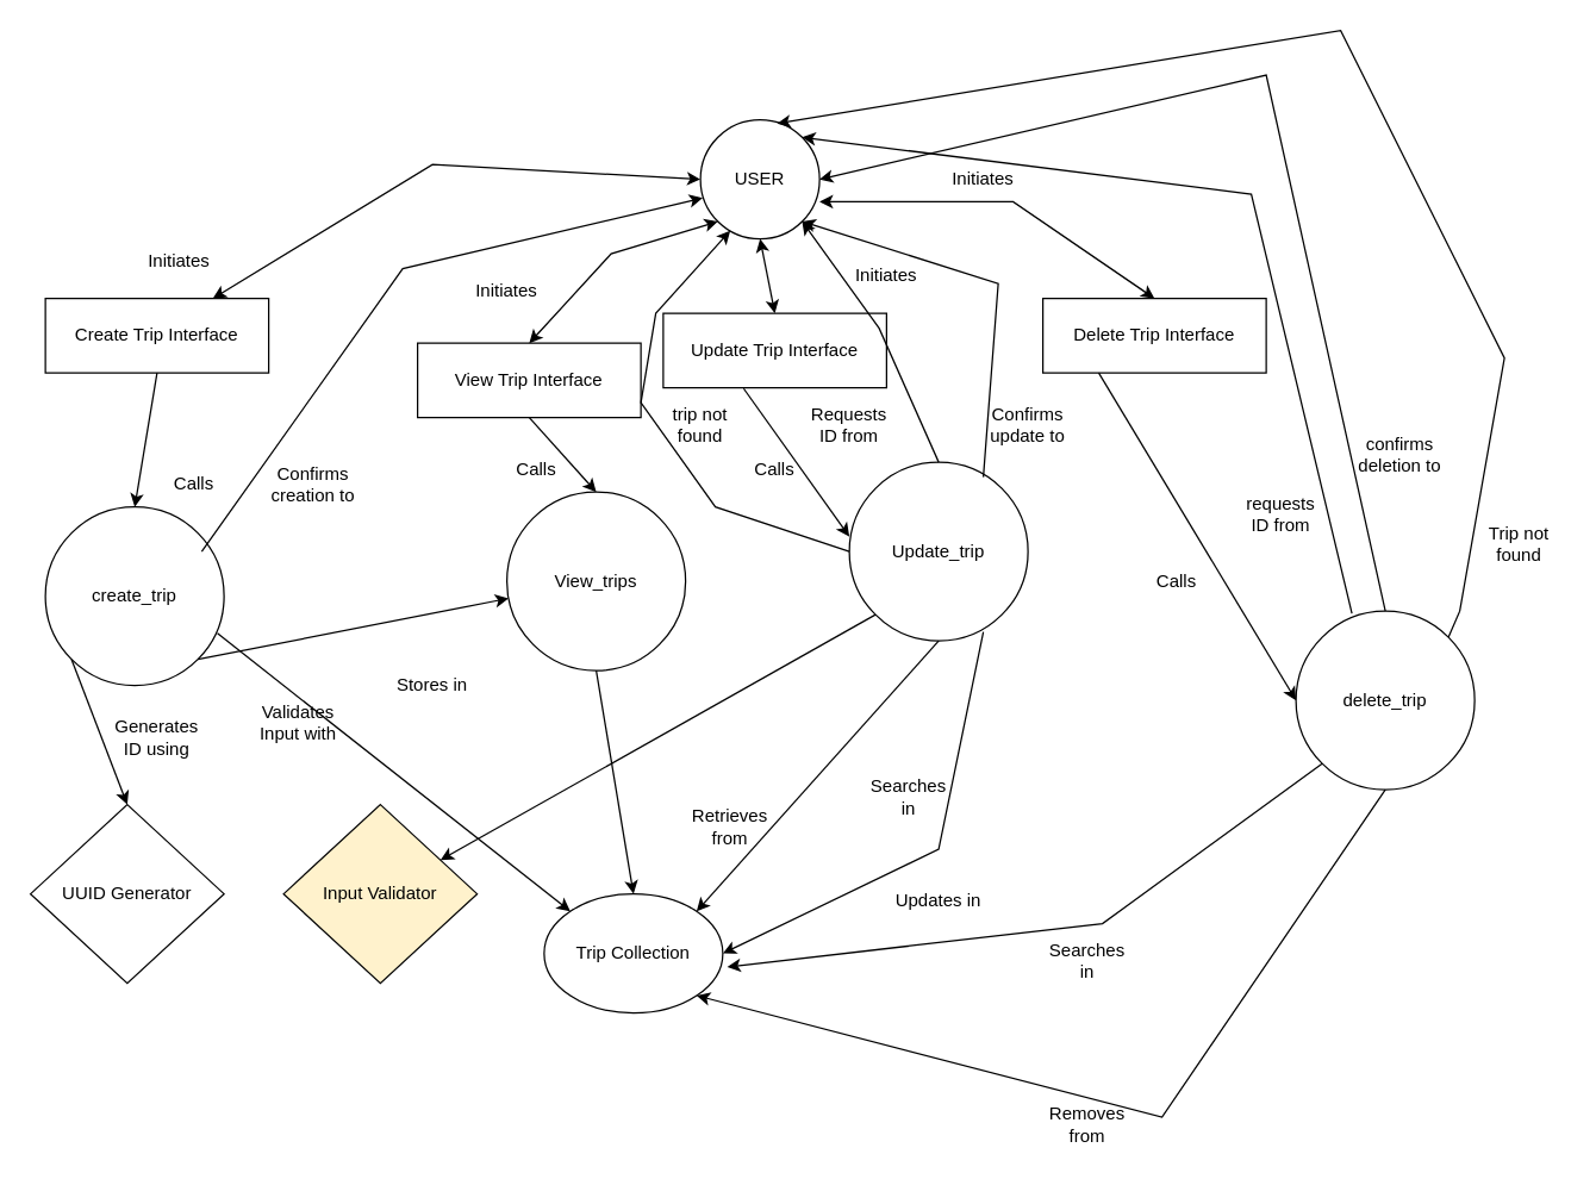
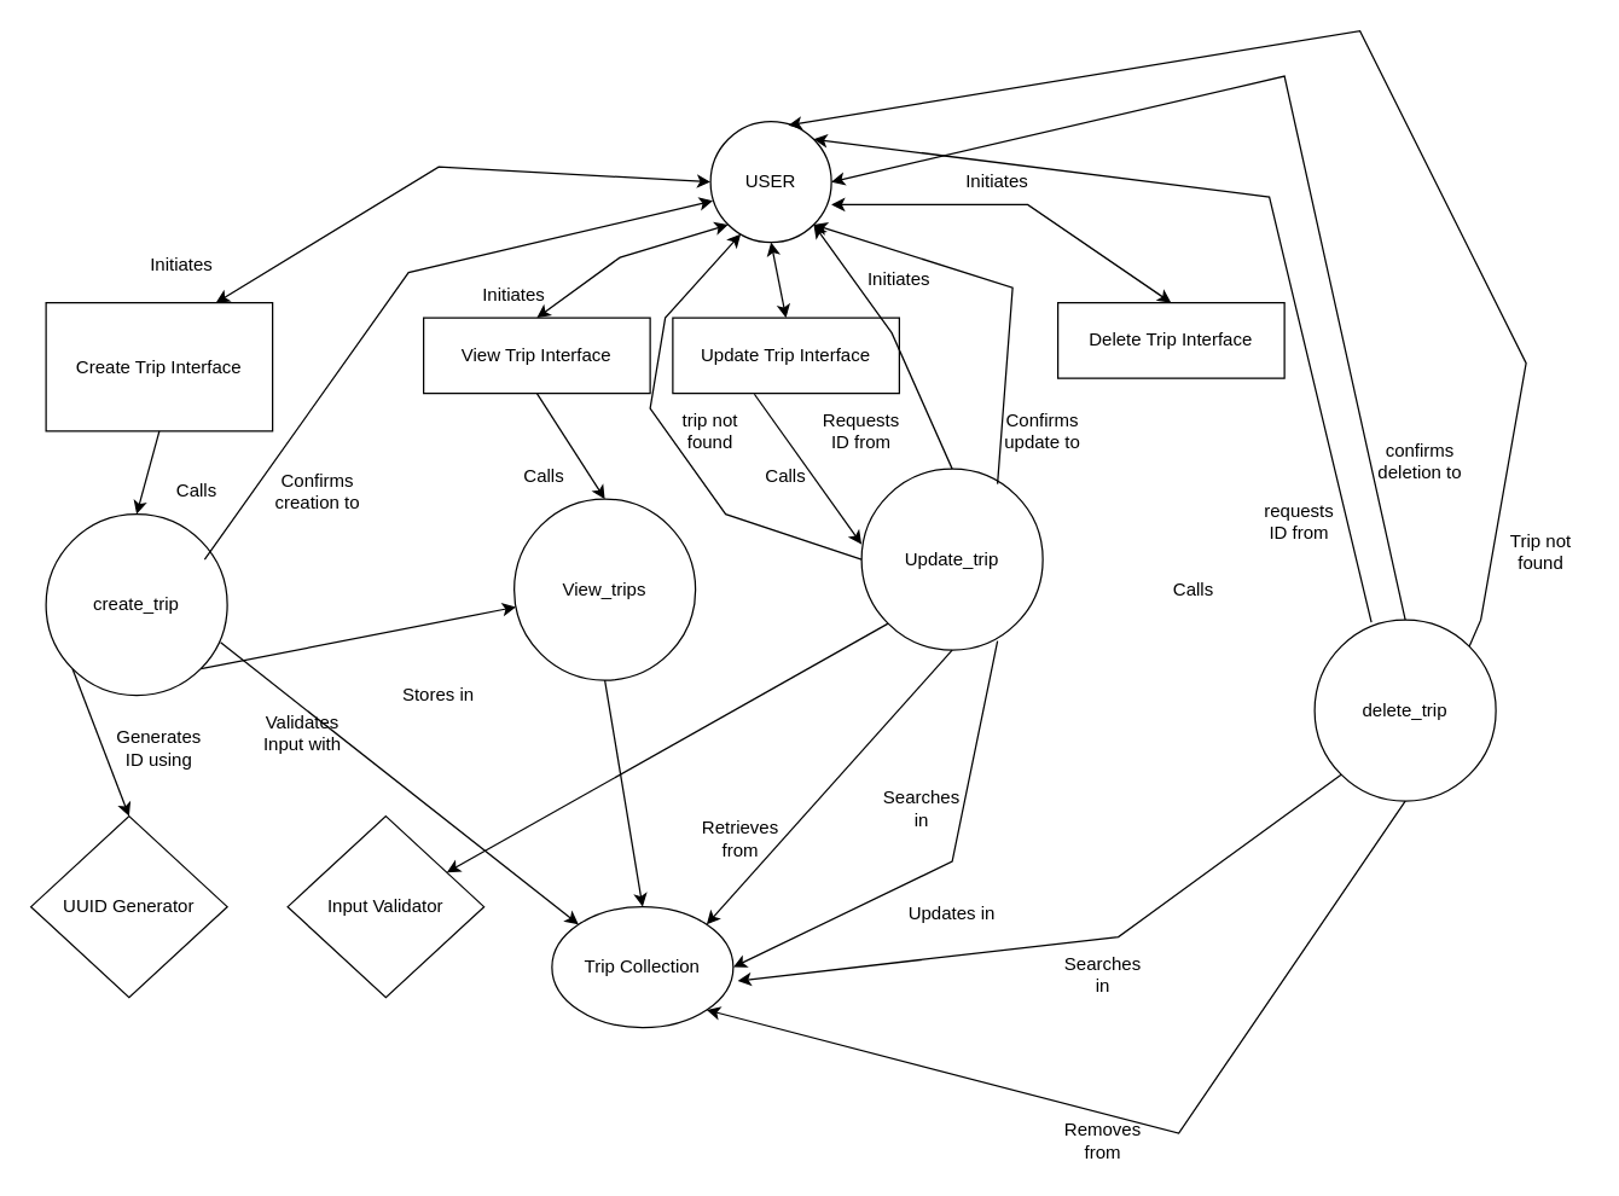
  <mxCell id="0" />
  <mxCell id="1" parent="0" />
  <mxCell id="2" value="USER" style="ellipse;whiteSpace=wrap;html=1;aspect=fixed;" vertex="1" parent="1"><mxGeometry x="470" y="80" width="80" height="80" as="geometry" /></mxCell>
  <mxCell id="3" value="Update Trip Interface" style="rounded=0;whiteSpace=wrap;html=1;" vertex="1" parent="1"><mxGeometry x="445" y="210" width="150" height="50" as="geometry" /></mxCell>
  <mxCell id="4" value="Delete Trip Interface" style="rounded=0;whiteSpace=wrap;html=1;" vertex="1" parent="1"><mxGeometry x="700" y="200" width="150" height="50" as="geometry" /></mxCell>
  <mxCell id="5" value="delete_trip" style="ellipse;whiteSpace=wrap;html=1;aspect=fixed;" vertex="1" parent="1"><mxGeometry x="870" y="410" width="120" height="120" as="geometry" /></mxCell>
  <mxCell id="6" value="Trip Collection" style="ellipse;whiteSpace=wrap;html=1;" vertex="1" parent="1"><mxGeometry x="365" y="600" width="120" height="80" as="geometry" /></mxCell>
  <mxCell id="7" value="View_trips" style="ellipse;whiteSpace=wrap;html=1;aspect=fixed;" vertex="1" parent="1"><mxGeometry x="340" y="330" width="120" height="120" as="geometry" /></mxCell>
- <mxCell id="8" value="Create Trip Interface" style="rounded=0;whiteSpace=wrap;html=1;" vertex="1" parent="1"><mxGeometry x="30" y="200" width="150" height="50" as="geometry" /></mxCell>
+ <mxCell id="8" value="Create Trip Interface" style="rounded=0;whiteSpace=wrap;html=1;" vertex="1" parent="1"><mxGeometry x="30" y="200" width="150" height="85" as="geometry" /></mxCell>
  <mxCell id="9" value="create_trip" style="ellipse;whiteSpace=wrap;html=1;aspect=fixed;" vertex="1" parent="1"><mxGeometry x="30" y="340" width="120" height="120" as="geometry" /></mxCell>
  <mxCell id="10" value="UUID Generator" style="rhombus;whiteSpace=wrap;html=1;" vertex="1" parent="1"><mxGeometry x="20" y="540" width="130" height="120" as="geometry" /></mxCell>
- <mxCell id="11" value="Input Validator" style="rhombus;whiteSpace=wrap;html=1;fillColor=#fff2cc;" vertex="1" parent="1"><mxGeometry x="190" y="540" width="130" height="120" as="geometry" /></mxCell>
+ <mxCell id="11" value="Input Validator" style="rhombus;whiteSpace=wrap;html=1;" vertex="1" parent="1"><mxGeometry x="190" y="540" width="130" height="120" as="geometry" /></mxCell>
  <mxCell id="12" value="" style="endArrow=classic;startArrow=classic;html=1;rounded=0;entryX=0.5;entryY=0;entryDx=0;entryDy=0;" edge="1" parent="1" target="4"><mxGeometry width="50" height="50" relative="1" as="geometry"><mxPoint x="550" y="135" as="sourcePoint" /><mxPoint x="775" y="215" as="targetPoint" /><Array as="points"><mxPoint x="680" y="135" /></Array></mxGeometry></mxCell>
  <mxCell id="13" value="" style="endArrow=classic;startArrow=classic;html=1;rounded=0;entryX=0.5;entryY=1;entryDx=0;entryDy=0;exitX=0.5;exitY=0;exitDx=0;exitDy=0;" edge="1" parent="1" source="3" target="2"><mxGeometry width="50" height="50" relative="1" as="geometry"><mxPoint x="120" y="210" as="sourcePoint" /><mxPoint x="480" y="120" as="targetPoint" /><Array as="points" /></mxGeometry></mxCell>
  <mxCell id="14" value="" style="endArrow=classic;startArrow=classic;html=1;rounded=0;entryX=0;entryY=0.5;entryDx=0;entryDy=0;exitX=0.75;exitY=0;exitDx=0;exitDy=0;" edge="1" parent="1" source="8" target="2"><mxGeometry width="50" height="50" relative="1" as="geometry"><mxPoint x="130" y="220" as="sourcePoint" /><mxPoint x="490" y="130" as="targetPoint" /><Array as="points"><mxPoint x="290" y="110" /></Array></mxGeometry></mxCell>
  <mxCell id="15" value="Initiates" style="text;html=1;align=center;verticalAlign=middle;whiteSpace=wrap;rounded=0;" vertex="1" parent="1"><mxGeometry x="90" y="160" width="60" height="30" as="geometry" /></mxCell>
  <mxCell id="16" value="Initiates" style="text;html=1;align=center;verticalAlign=middle;whiteSpace=wrap;rounded=0;" vertex="1" parent="1"><mxGeometry x="565" y="170" width="60" height="30" as="geometry" /></mxCell>
  <mxCell id="17" value="Initiates" style="text;html=1;align=center;verticalAlign=middle;whiteSpace=wrap;rounded=0;" vertex="1" parent="1"><mxGeometry x="630" y="105" width="60" height="30" as="geometry" /></mxCell>
  <mxCell id="18" value="" style="endArrow=classic;html=1;rounded=0;exitX=0.5;exitY=1;exitDx=0;exitDy=0;entryX=0.5;entryY=0;entryDx=0;entryDy=0;" edge="1" parent="1" source="8" target="9"><mxGeometry width="50" height="50" relative="1" as="geometry"><mxPoint x="190" y="400" as="sourcePoint" /><mxPoint x="240" y="350" as="targetPoint" /></mxGeometry></mxCell>
  <mxCell id="19" value="Calls" style="text;html=1;align=center;verticalAlign=middle;whiteSpace=wrap;rounded=0;" vertex="1" parent="1"><mxGeometry x="100" y="310" width="60" height="30" as="geometry" /></mxCell>
  <mxCell id="20" value="" style="endArrow=classic;html=1;rounded=0;exitX=0.36;exitY=1.01;exitDx=0;exitDy=0;entryX=0.5;entryY=0;entryDx=0;entryDy=0;exitPerimeter=0;" edge="1" parent="1" source="3"><mxGeometry width="50" height="50" relative="1" as="geometry"><mxPoint x="527" y="310" as="sourcePoint" /><mxPoint x="570" y="360" as="targetPoint" /></mxGeometry></mxCell>
  <mxCell id="21" value="Calls" style="text;html=1;align=center;verticalAlign=middle;whiteSpace=wrap;rounded=0;" vertex="1" parent="1"><mxGeometry x="490" y="300" width="60" height="30" as="geometry" /></mxCell>
  <mxCell id="22" value="Update_trip" style="ellipse;whiteSpace=wrap;html=1;aspect=fixed;" vertex="1" parent="1"><mxGeometry x="570" y="310" width="120" height="120" as="geometry" /></mxCell>
- <mxCell id="23" value="View Trip Interface" style="rounded=0;whiteSpace=wrap;html=1;" vertex="1" parent="1"><mxGeometry x="280" y="230" width="150" height="50" as="geometry" /></mxCell>
+ <mxCell id="23" value="View Trip Interface" style="rounded=0;whiteSpace=wrap;html=1;" vertex="1" parent="1"><mxGeometry x="280" y="210" width="150" height="50" as="geometry" /></mxCell>
  <mxCell id="24" value="" style="endArrow=classic;startArrow=classic;html=1;rounded=0;exitX=0.5;exitY=0;exitDx=0;exitDy=0;entryX=0;entryY=1;entryDx=0;entryDy=0;" edge="1" parent="1" source="23" target="2"><mxGeometry width="50" height="50" relative="1" as="geometry"><mxPoint x="153" y="210" as="sourcePoint" /><mxPoint x="470" y="140" as="targetPoint" /><Array as="points"><mxPoint x="410" y="170" /></Array></mxGeometry></mxCell>
  <mxCell id="25" value="Initiates" style="text;html=1;align=center;verticalAlign=middle;whiteSpace=wrap;rounded=0;" vertex="1" parent="1"><mxGeometry x="310" y="180" width="60" height="30" as="geometry" /></mxCell>
  <mxCell id="26" value="" style="endArrow=classic;html=1;rounded=0;entryX=0.5;entryY=0;entryDx=0;entryDy=0;exitX=0.5;exitY=1;exitDx=0;exitDy=0;" edge="1" parent="1" source="23" target="7"><mxGeometry width="50" height="50" relative="1" as="geometry"><mxPoint x="350" y="320" as="sourcePoint" /><mxPoint x="400" y="270" as="targetPoint" /></mxGeometry></mxCell>
  <mxCell id="27" value="Calls" style="text;html=1;align=center;verticalAlign=middle;whiteSpace=wrap;rounded=0;" vertex="1" parent="1"><mxGeometry x="330" y="300" width="60" height="30" as="geometry" /></mxCell>
  <mxCell id="28" value="" style="endArrow=classic;html=1;rounded=0;entryX=0.5;entryY=0;entryDx=0;entryDy=0;exitX=0;exitY=1;exitDx=0;exitDy=0;" edge="1" parent="1" source="9" target="10"><mxGeometry width="50" height="50" relative="1" as="geometry"><mxPoint x="300" y="520" as="sourcePoint" /><mxPoint x="350" y="470" as="targetPoint" /></mxGeometry></mxCell>
  <mxCell id="29" value="Generates ID using" style="text;html=1;align=center;verticalAlign=middle;whiteSpace=wrap;rounded=0;" vertex="1" parent="1"><mxGeometry x="75" y="480" width="60" height="30" as="geometry" /></mxCell>
  <mxCell id="30" value="" style="endArrow=classic;html=1;rounded=0;exitX=1;exitY=1;exitDx=0;exitDy=0;" edge="1" parent="1" source="9" target="7"><mxGeometry width="50" height="50" relative="1" as="geometry"><mxPoint x="300" y="520" as="sourcePoint" /><mxPoint x="350" y="470" as="targetPoint" /></mxGeometry></mxCell>
  <mxCell id="31" value="Validates Input with" style="text;html=1;align=center;verticalAlign=middle;whiteSpace=wrap;rounded=0;" vertex="1" parent="1"><mxGeometry x="170" y="470" width="60" height="30" as="geometry" /></mxCell>
  <mxCell id="32" value="" style="endArrow=classic;html=1;rounded=0;exitX=0.963;exitY=0.708;exitDx=0;exitDy=0;exitPerimeter=0;entryX=0;entryY=0;entryDx=0;entryDy=0;" edge="1" parent="1" source="9" target="6"><mxGeometry width="50" height="50" relative="1" as="geometry"><mxPoint x="300" y="520" as="sourcePoint" /><mxPoint x="350" y="470" as="targetPoint" /></mxGeometry></mxCell>
  <mxCell id="33" value="Stores in" style="text;html=1;align=center;verticalAlign=middle;whiteSpace=wrap;rounded=0;" vertex="1" parent="1"><mxGeometry x="260" y="445" width="60" height="30" as="geometry" /></mxCell>
  <mxCell id="34" value="" style="endArrow=classic;html=1;rounded=0;exitX=0;exitY=1;exitDx=0;exitDy=0;" edge="1" parent="1" source="22" target="11"><mxGeometry width="50" height="50" relative="1" as="geometry"><mxPoint x="300" y="520" as="sourcePoint" /><mxPoint x="350" y="470" as="targetPoint" /></mxGeometry></mxCell>
  <mxCell id="35" value="" style="endArrow=classic;html=1;rounded=0;entryX=0.5;entryY=0;entryDx=0;entryDy=0;exitX=0.5;exitY=1;exitDx=0;exitDy=0;" edge="1" parent="1" source="7" target="6"><mxGeometry width="50" height="50" relative="1" as="geometry"><mxPoint x="300" y="520" as="sourcePoint" /><mxPoint x="350" y="470" as="targetPoint" /></mxGeometry></mxCell>
  <mxCell id="36" value="Retrieves from" style="text;html=1;align=center;verticalAlign=middle;whiteSpace=wrap;rounded=0;" vertex="1" parent="1"><mxGeometry x="460" y="540" width="60" height="30" as="geometry" /></mxCell>
  <mxCell id="37" value="" style="endArrow=classic;html=1;rounded=0;entryX=1;entryY=0;entryDx=0;entryDy=0;exitX=0.5;exitY=1;exitDx=0;exitDy=0;" edge="1" parent="1" source="22" target="6"><mxGeometry width="50" height="50" relative="1" as="geometry"><mxPoint x="560" y="520" as="sourcePoint" /><mxPoint x="610" y="470" as="targetPoint" /></mxGeometry></mxCell>
  <mxCell id="38" value="Searches in" style="text;html=1;align=center;verticalAlign=middle;whiteSpace=wrap;rounded=0;" vertex="1" parent="1"><mxGeometry x="580" y="520" width="60" height="30" as="geometry" /></mxCell>
  <mxCell id="39" value="" style="endArrow=classic;html=1;rounded=0;entryX=1;entryY=0.5;entryDx=0;entryDy=0;" edge="1" parent="1" target="6"><mxGeometry width="50" height="50" relative="1" as="geometry"><mxPoint x="660" y="424" as="sourcePoint" /><mxPoint x="700" y="610" as="targetPoint" /><Array as="points"><mxPoint x="630" y="570" /></Array></mxGeometry></mxCell>
  <mxCell id="40" value="Updates in" style="text;html=1;align=center;verticalAlign=middle;whiteSpace=wrap;rounded=0;" vertex="1" parent="1"><mxGeometry x="600" y="590" width="60" height="30" as="geometry" /></mxCell>
  <mxCell id="41" value="" style="endArrow=classic;html=1;rounded=0;entryX=1;entryY=1;entryDx=0;entryDy=0;exitX=0.5;exitY=1;exitDx=0;exitDy=0;" edge="1" parent="1" source="5" target="6"><mxGeometry width="50" height="50" relative="1" as="geometry"><mxPoint x="670" y="680" as="sourcePoint" /><mxPoint x="720" y="630" as="targetPoint" /><Array as="points"><mxPoint x="780" y="750" /></Array></mxGeometry></mxCell>
  <mxCell id="42" value="" style="endArrow=classic;html=1;rounded=0;entryX=1.025;entryY=0.613;entryDx=0;entryDy=0;entryPerimeter=0;exitX=0;exitY=1;exitDx=0;exitDy=0;" edge="1" parent="1" source="5" target="6"><mxGeometry width="50" height="50" relative="1" as="geometry"><mxPoint x="750" y="640" as="sourcePoint" /><mxPoint x="800" y="590" as="targetPoint" /><Array as="points"><mxPoint x="740" y="620" /></Array></mxGeometry></mxCell>
  <mxCell id="43" value="Removes from" style="text;html=1;align=center;verticalAlign=middle;whiteSpace=wrap;rounded=0;" vertex="1" parent="1"><mxGeometry x="700" y="740" width="60" height="30" as="geometry" /></mxCell>
  <mxCell id="44" value="Searches in" style="text;html=1;align=center;verticalAlign=middle;whiteSpace=wrap;rounded=0;" vertex="1" parent="1"><mxGeometry x="700" y="630" width="60" height="30" as="geometry" /></mxCell>
  <mxCell id="45" value="" style="endArrow=classic;html=1;rounded=0;entryX=1;entryY=1;entryDx=0;entryDy=0;" edge="1" parent="1" target="2"><mxGeometry width="50" height="50" relative="1" as="geometry"><mxPoint x="660" y="320" as="sourcePoint" /><mxPoint x="736" y="147.52" as="targetPoint" /><Array as="points"><mxPoint x="670" y="190" /></Array></mxGeometry></mxCell>
  <mxCell id="46" value="Confirms update to" style="text;html=1;align=center;verticalAlign=middle;whiteSpace=wrap;rounded=0;" vertex="1" parent="1"><mxGeometry x="660" y="270" width="60" height="30" as="geometry" /></mxCell>
  <mxCell id="47" value="" style="endArrow=classic;html=1;rounded=0;entryX=1;entryY=1;entryDx=0;entryDy=0;exitX=0.5;exitY=0;exitDx=0;exitDy=0;" edge="1" parent="1" source="22" target="2"><mxGeometry width="50" height="50" relative="1" as="geometry"><mxPoint x="520" y="160" as="sourcePoint" /><mxPoint x="570" y="110" as="targetPoint" /><Array as="points"><mxPoint x="590" y="220" /></Array></mxGeometry></mxCell>
  <mxCell id="48" value="Requests ID from" style="text;html=1;align=center;verticalAlign=middle;whiteSpace=wrap;rounded=0;" vertex="1" parent="1"><mxGeometry x="540" y="270" width="60" height="30" as="geometry" /></mxCell>
  <mxCell id="49" value="" style="endArrow=classic;html=1;rounded=0;exitX=0;exitY=0.5;exitDx=0;exitDy=0;entryX=0.25;entryY=0.931;entryDx=0;entryDy=0;entryPerimeter=0;" edge="1" parent="1" source="22" target="2"><mxGeometry width="50" height="50" relative="1" as="geometry"><mxPoint x="520" y="400" as="sourcePoint" /><mxPoint x="570" y="350" as="targetPoint" /><Array as="points"><mxPoint x="480" y="340" /><mxPoint x="430" y="270" /><mxPoint x="440" y="210" /></Array></mxGeometry></mxCell>
  <mxCell id="50" value="trip not found" style="text;html=1;align=center;verticalAlign=middle;whiteSpace=wrap;rounded=0;" vertex="1" parent="1"><mxGeometry x="440" y="270" width="60" height="30" as="geometry" /></mxCell>
- <mxCell id="51" value="" style="endArrow=classic;html=1;rounded=0;entryX=0;entryY=0.5;entryDx=0;entryDy=0;exitX=0.25;exitY=1;exitDx=0;exitDy=0;" edge="1" parent="1" source="4" target="5"><mxGeometry width="50" height="50" relative="1" as="geometry"><mxPoint x="810" y="400" as="sourcePoint" /><mxPoint x="860" y="350" as="targetPoint" /></mxGeometry></mxCell>
  <mxCell id="52" value="Calls" style="text;html=1;align=center;verticalAlign=middle;whiteSpace=wrap;rounded=0;" vertex="1" parent="1"><mxGeometry x="760" y="375" width="60" height="30" as="geometry" /></mxCell>
  <mxCell id="53" value="" style="endArrow=classic;html=1;rounded=0;exitX=0.313;exitY=0.013;exitDx=0;exitDy=0;exitPerimeter=0;entryX=1;entryY=0;entryDx=0;entryDy=0;" edge="1" parent="1" source="5" target="2"><mxGeometry width="50" height="50" relative="1" as="geometry"><mxPoint x="810" y="400" as="sourcePoint" /><mxPoint x="860" y="350" as="targetPoint" /><Array as="points"><mxPoint x="840" y="130" /></Array></mxGeometry></mxCell>
  <mxCell id="54" value="requests ID from" style="text;html=1;align=center;verticalAlign=middle;whiteSpace=wrap;rounded=0;" vertex="1" parent="1"><mxGeometry x="830" y="330" width="60" height="30" as="geometry" /></mxCell>
  <mxCell id="55" value="" style="endArrow=classic;html=1;rounded=0;entryX=1;entryY=0.5;entryDx=0;entryDy=0;" edge="1" parent="1" target="2"><mxGeometry width="50" height="50" relative="1" as="geometry"><mxPoint x="930" y="410" as="sourcePoint" /><mxPoint x="980" y="360" as="targetPoint" /><Array as="points"><mxPoint x="850" y="50" /></Array></mxGeometry></mxCell>
  <mxCell id="56" value="confirms deletion to" style="text;html=1;align=center;verticalAlign=middle;whiteSpace=wrap;rounded=0;" vertex="1" parent="1"><mxGeometry x="910" y="290" width="60" height="30" as="geometry" /></mxCell>
  <mxCell id="57" value="" style="endArrow=classic;html=1;rounded=0;exitX=1;exitY=0;exitDx=0;exitDy=0;entryX=0.644;entryY=0.031;entryDx=0;entryDy=0;entryPerimeter=0;" edge="1" parent="1" source="5" target="2"><mxGeometry width="50" height="50" relative="1" as="geometry"><mxPoint x="810" y="400" as="sourcePoint" /><mxPoint x="860" y="350" as="targetPoint" /><Array as="points"><mxPoint x="980" y="410" /><mxPoint x="1010" y="240" /><mxPoint x="900" y="20" /></Array></mxGeometry></mxCell>
  <mxCell id="58" value="Trip not found" style="text;html=1;align=center;verticalAlign=middle;whiteSpace=wrap;rounded=0;" vertex="1" parent="1"><mxGeometry x="990" y="350" width="60" height="30" as="geometry" /></mxCell>
  <mxCell id="59" value="" style="endArrow=classic;html=1;rounded=0;entryX=0.019;entryY=0.656;entryDx=0;entryDy=0;entryPerimeter=0;" edge="1" parent="1" target="2"><mxGeometry width="50" height="50" relative="1" as="geometry"><mxPoint x="135" y="370" as="sourcePoint" /><mxPoint x="185" y="320" as="targetPoint" /><Array as="points"><mxPoint x="270" y="180" /></Array></mxGeometry></mxCell>
  <mxCell id="60" value="Confirms creation to" style="text;html=1;align=center;verticalAlign=middle;whiteSpace=wrap;rounded=0;" vertex="1" parent="1"><mxGeometry x="180" y="310" width="60" height="30" as="geometry" /></mxCell>
